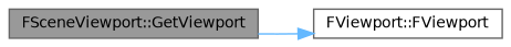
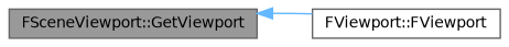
  digraph {
    rankdir=LR
    node [fontname=Helvetica fontsize=10 shape=box style=filled]
    n1 [color=gray40 fillcolor=grey60 fontcolor=black height=0.2 label="FSceneViewport::GetViewport" width=0.4]
    n2 [color=grey40 fillcolor=white height=0.2 label="FViewport::FViewport" width=0.4]
-   n1 -> n2 [color=steelblue1 fontname=Helvetica fontsize=10 labelfontname=Helvetica labelfontsize=10 style=solid]
+   n2 -> n1 [color=steelblue1 fontname=Helvetica fontsize=10 labelfontname=Helvetica labelfontsize=10 style=solid]
  }
